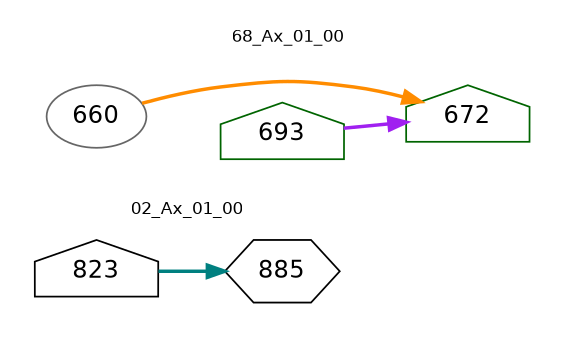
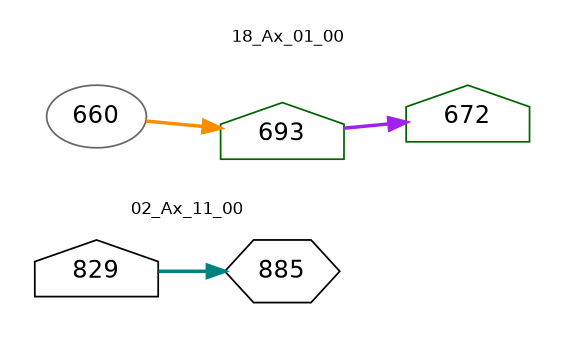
  digraph {
    fontname="DejaVu Sans"
    rankdir=LR
    node [color=black fontname="DejaVu Sans" shape=house]
    edge [fontname="DejaVu Sans" style=bold]
-   n1 [label=823]
+   n1 [label=829]
    n2 [label=885 shape=hexagon]
    n3 [color=gray40 label=660 shape=ellipse]
    n4 [color=darkgreen label=693]
    n5 [color=darkgreen label=672]
    subgraph cluster_1 {
      color=white
      fontsize=10
-     label="02_Ax_01_00"
+     label="02_Ax_11_00"
      n1
      n2
    }
    subgraph cluster_2 {
      color=white
      fontsize=10
-     label="68_Ax_01_00"
+     label="18_Ax_01_00"
      n3
      n4
      n5
    }
    n1 -> n2 [color=teal]
-   n3 -> n5 [color=darkorange]
+   n3 -> n4 [color=darkorange]
    n4 -> n5 [color=purple]
  }
